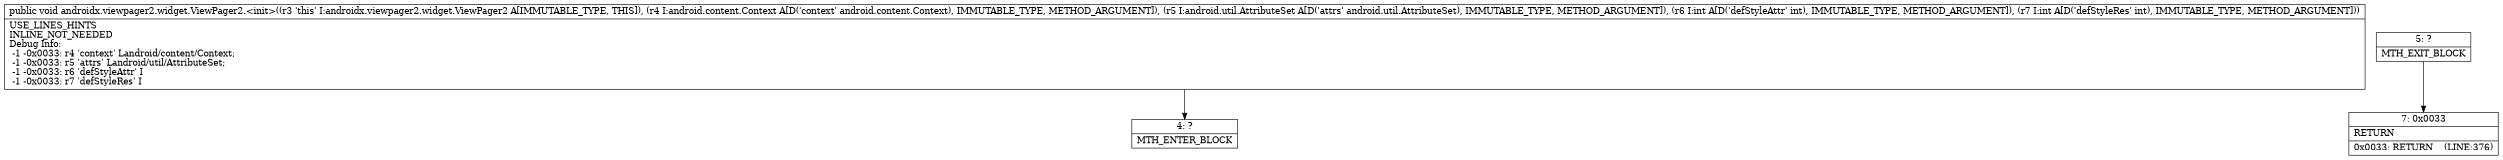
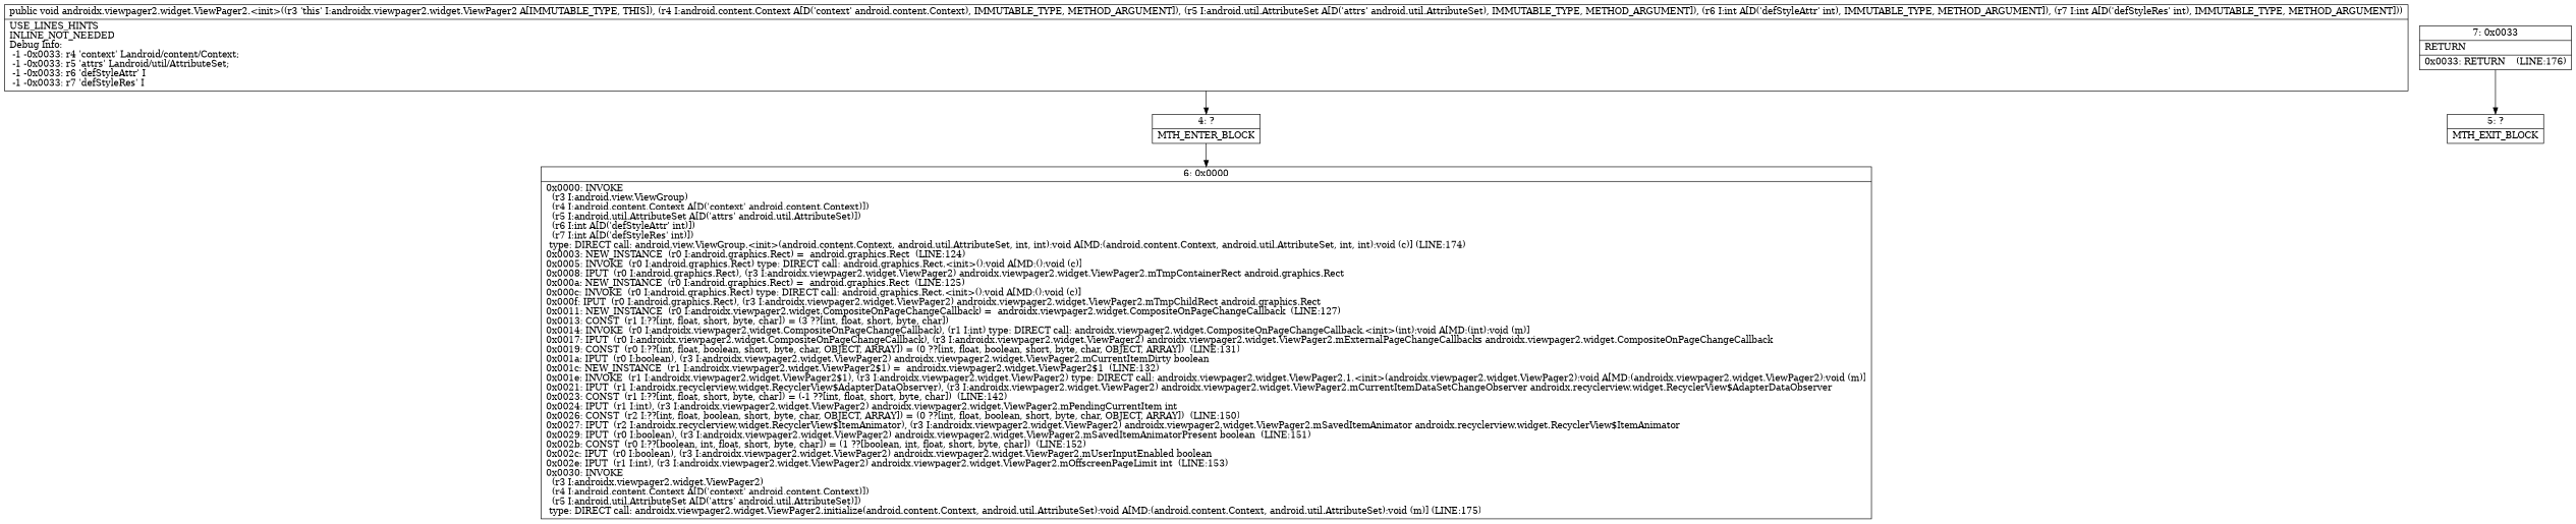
  digraph {
    node [shape=record]
    n1 [label="{4\:\ ?|MTH_ENTER_BLOCK\l}"]
-   n3 [label="{7\:\ 0x0033|RETURN\l|0x0033: RETURN    (LINE:376)\l}"]
+   n2 [label="{6\:\ 0x0000|0x0000: INVOKE  \l  (r3 I:android.view.ViewGroup)\l  (r4 I:android.content.Context A[D('context' android.content.Context)])\l  (r5 I:android.util.AttributeSet A[D('attrs' android.util.AttributeSet)])\l  (r6 I:int A[D('defStyleAttr' int)])\l  (r7 I:int A[D('defStyleRes' int)])\l type: DIRECT call: android.view.ViewGroup.\<init\>(android.content.Context, android.util.AttributeSet, int, int):void A[MD:(android.content.Context, android.util.AttributeSet, int, int):void (c)] (LINE:174)\l0x0003: NEW_INSTANCE  (r0 I:android.graphics.Rect) =  android.graphics.Rect  (LINE:124)\l0x0005: INVOKE  (r0 I:android.graphics.Rect) type: DIRECT call: android.graphics.Rect.\<init\>():void A[MD:():void (c)]\l0x0008: IPUT  (r0 I:android.graphics.Rect), (r3 I:androidx.viewpager2.widget.ViewPager2) androidx.viewpager2.widget.ViewPager2.mTmpContainerRect android.graphics.Rect \l0x000a: NEW_INSTANCE  (r0 I:android.graphics.Rect) =  android.graphics.Rect  (LINE:125)\l0x000c: INVOKE  (r0 I:android.graphics.Rect) type: DIRECT call: android.graphics.Rect.\<init\>():void A[MD:():void (c)]\l0x000f: IPUT  (r0 I:android.graphics.Rect), (r3 I:androidx.viewpager2.widget.ViewPager2) androidx.viewpager2.widget.ViewPager2.mTmpChildRect android.graphics.Rect \l0x0011: NEW_INSTANCE  (r0 I:androidx.viewpager2.widget.CompositeOnPageChangeCallback) =  androidx.viewpager2.widget.CompositeOnPageChangeCallback  (LINE:127)\l0x0013: CONST  (r1 I:??[int, float, short, byte, char]) = (3 ??[int, float, short, byte, char]) \l0x0014: INVOKE  (r0 I:androidx.viewpager2.widget.CompositeOnPageChangeCallback), (r1 I:int) type: DIRECT call: androidx.viewpager2.widget.CompositeOnPageChangeCallback.\<init\>(int):void A[MD:(int):void (m)]\l0x0017: IPUT  (r0 I:androidx.viewpager2.widget.CompositeOnPageChangeCallback), (r3 I:androidx.viewpager2.widget.ViewPager2) androidx.viewpager2.widget.ViewPager2.mExternalPageChangeCallbacks androidx.viewpager2.widget.CompositeOnPageChangeCallback \l0x0019: CONST  (r0 I:??[int, float, boolean, short, byte, char, OBJECT, ARRAY]) = (0 ??[int, float, boolean, short, byte, char, OBJECT, ARRAY])  (LINE:131)\l0x001a: IPUT  (r0 I:boolean), (r3 I:androidx.viewpager2.widget.ViewPager2) androidx.viewpager2.widget.ViewPager2.mCurrentItemDirty boolean \l0x001c: NEW_INSTANCE  (r1 I:androidx.viewpager2.widget.ViewPager2$1) =  androidx.viewpager2.widget.ViewPager2$1  (LINE:132)\l0x001e: INVOKE  (r1 I:androidx.viewpager2.widget.ViewPager2$1), (r3 I:androidx.viewpager2.widget.ViewPager2) type: DIRECT call: androidx.viewpager2.widget.ViewPager2.1.\<init\>(androidx.viewpager2.widget.ViewPager2):void A[MD:(androidx.viewpager2.widget.ViewPager2):void (m)]\l0x0021: IPUT  (r1 I:androidx.recyclerview.widget.RecyclerView$AdapterDataObserver), (r3 I:androidx.viewpager2.widget.ViewPager2) androidx.viewpager2.widget.ViewPager2.mCurrentItemDataSetChangeObserver androidx.recyclerview.widget.RecyclerView$AdapterDataObserver \l0x0023: CONST  (r1 I:??[int, float, short, byte, char]) = (\-1 ??[int, float, short, byte, char])  (LINE:142)\l0x0024: IPUT  (r1 I:int), (r3 I:androidx.viewpager2.widget.ViewPager2) androidx.viewpager2.widget.ViewPager2.mPendingCurrentItem int \l0x0026: CONST  (r2 I:??[int, float, boolean, short, byte, char, OBJECT, ARRAY]) = (0 ??[int, float, boolean, short, byte, char, OBJECT, ARRAY])  (LINE:150)\l0x0027: IPUT  (r2 I:androidx.recyclerview.widget.RecyclerView$ItemAnimator), (r3 I:androidx.viewpager2.widget.ViewPager2) androidx.viewpager2.widget.ViewPager2.mSavedItemAnimator androidx.recyclerview.widget.RecyclerView$ItemAnimator \l0x0029: IPUT  (r0 I:boolean), (r3 I:androidx.viewpager2.widget.ViewPager2) androidx.viewpager2.widget.ViewPager2.mSavedItemAnimatorPresent boolean  (LINE:151)\l0x002b: CONST  (r0 I:??[boolean, int, float, short, byte, char]) = (1 ??[boolean, int, float, short, byte, char])  (LINE:152)\l0x002c: IPUT  (r0 I:boolean), (r3 I:androidx.viewpager2.widget.ViewPager2) androidx.viewpager2.widget.ViewPager2.mUserInputEnabled boolean \l0x002e: IPUT  (r1 I:int), (r3 I:androidx.viewpager2.widget.ViewPager2) androidx.viewpager2.widget.ViewPager2.mOffscreenPageLimit int  (LINE:153)\l0x0030: INVOKE  \l  (r3 I:androidx.viewpager2.widget.ViewPager2)\l  (r4 I:android.content.Context A[D('context' android.content.Context)])\l  (r5 I:android.util.AttributeSet A[D('attrs' android.util.AttributeSet)])\l type: DIRECT call: androidx.viewpager2.widget.ViewPager2.initialize(android.content.Context, android.util.AttributeSet):void A[MD:(android.content.Context, android.util.AttributeSet):void (m)] (LINE:175)\l}"]
+   n3 [label="{7\:\ 0x0033|RETURN\l|0x0033: RETURN    (LINE:176)\l}"]
    n4 [label="{5\:\ ?|MTH_EXIT_BLOCK\l}"]
    n5 [label="{public void androidx.viewpager2.widget.ViewPager2.\<init\>((r3 'this' I:androidx.viewpager2.widget.ViewPager2 A[IMMUTABLE_TYPE, THIS]), (r4 I:android.content.Context A[D('context' android.content.Context), IMMUTABLE_TYPE, METHOD_ARGUMENT]), (r5 I:android.util.AttributeSet A[D('attrs' android.util.AttributeSet), IMMUTABLE_TYPE, METHOD_ARGUMENT]), (r6 I:int A[D('defStyleAttr' int), IMMUTABLE_TYPE, METHOD_ARGUMENT]), (r7 I:int A[D('defStyleRes' int), IMMUTABLE_TYPE, METHOD_ARGUMENT]))  | USE_LINES_HINTS\lINLINE_NOT_NEEDED\lDebug Info:\l  \-1 \-0x0033: r4 'context' Landroid\/content\/Context;\l  \-1 \-0x0033: r5 'attrs' Landroid\/util\/AttributeSet;\l  \-1 \-0x0033: r6 'defStyleAttr' I\l  \-1 \-0x0033: r7 'defStyleRes' I\l}"]
-   n4 -> n3
+   n1 -> n2
+   n3 -> n4
    n5 -> n1
  }
